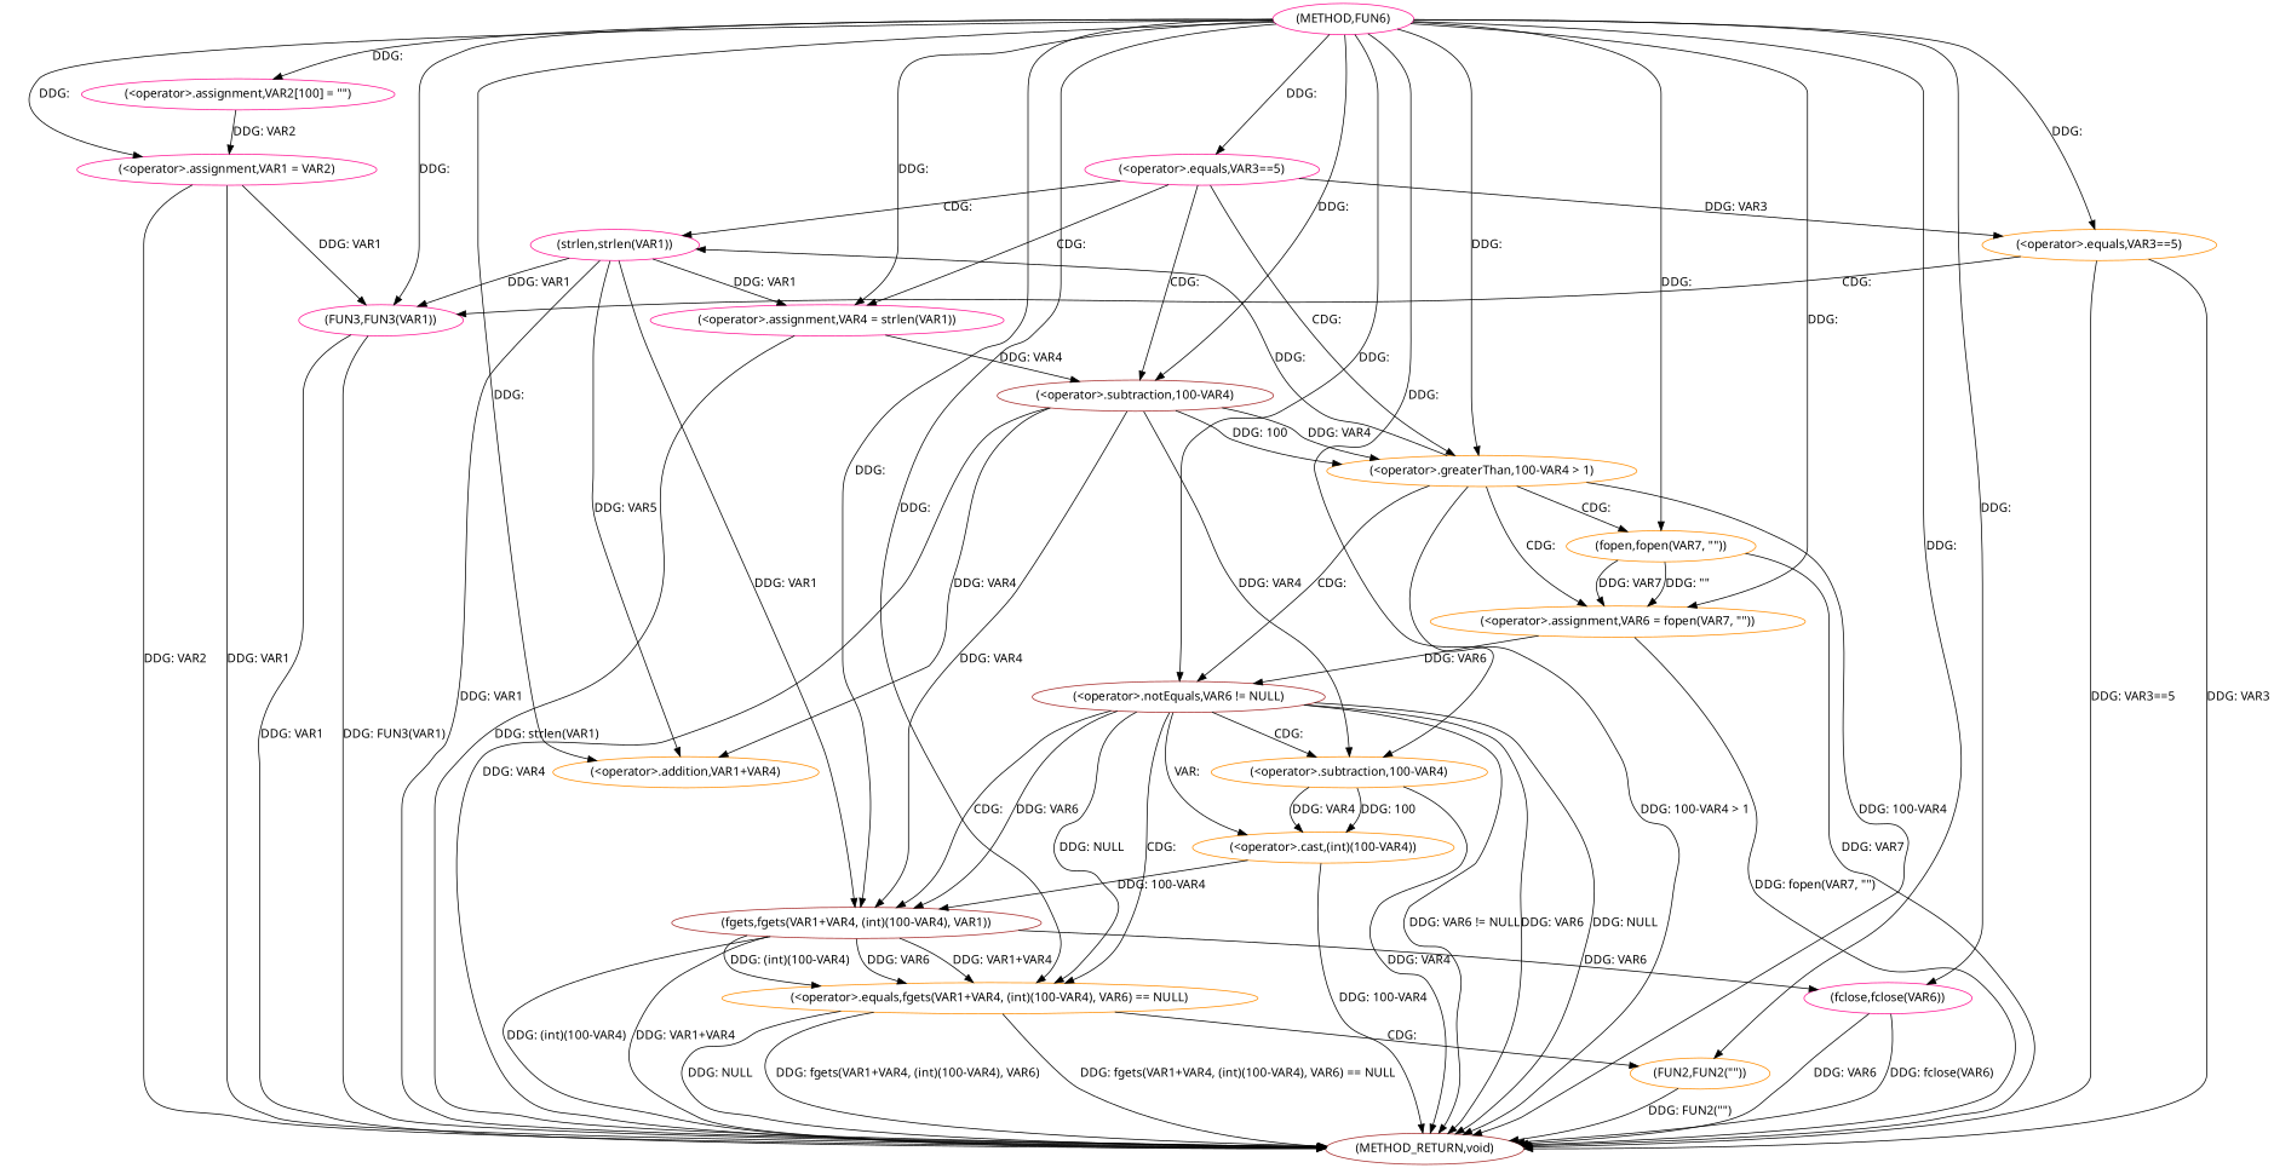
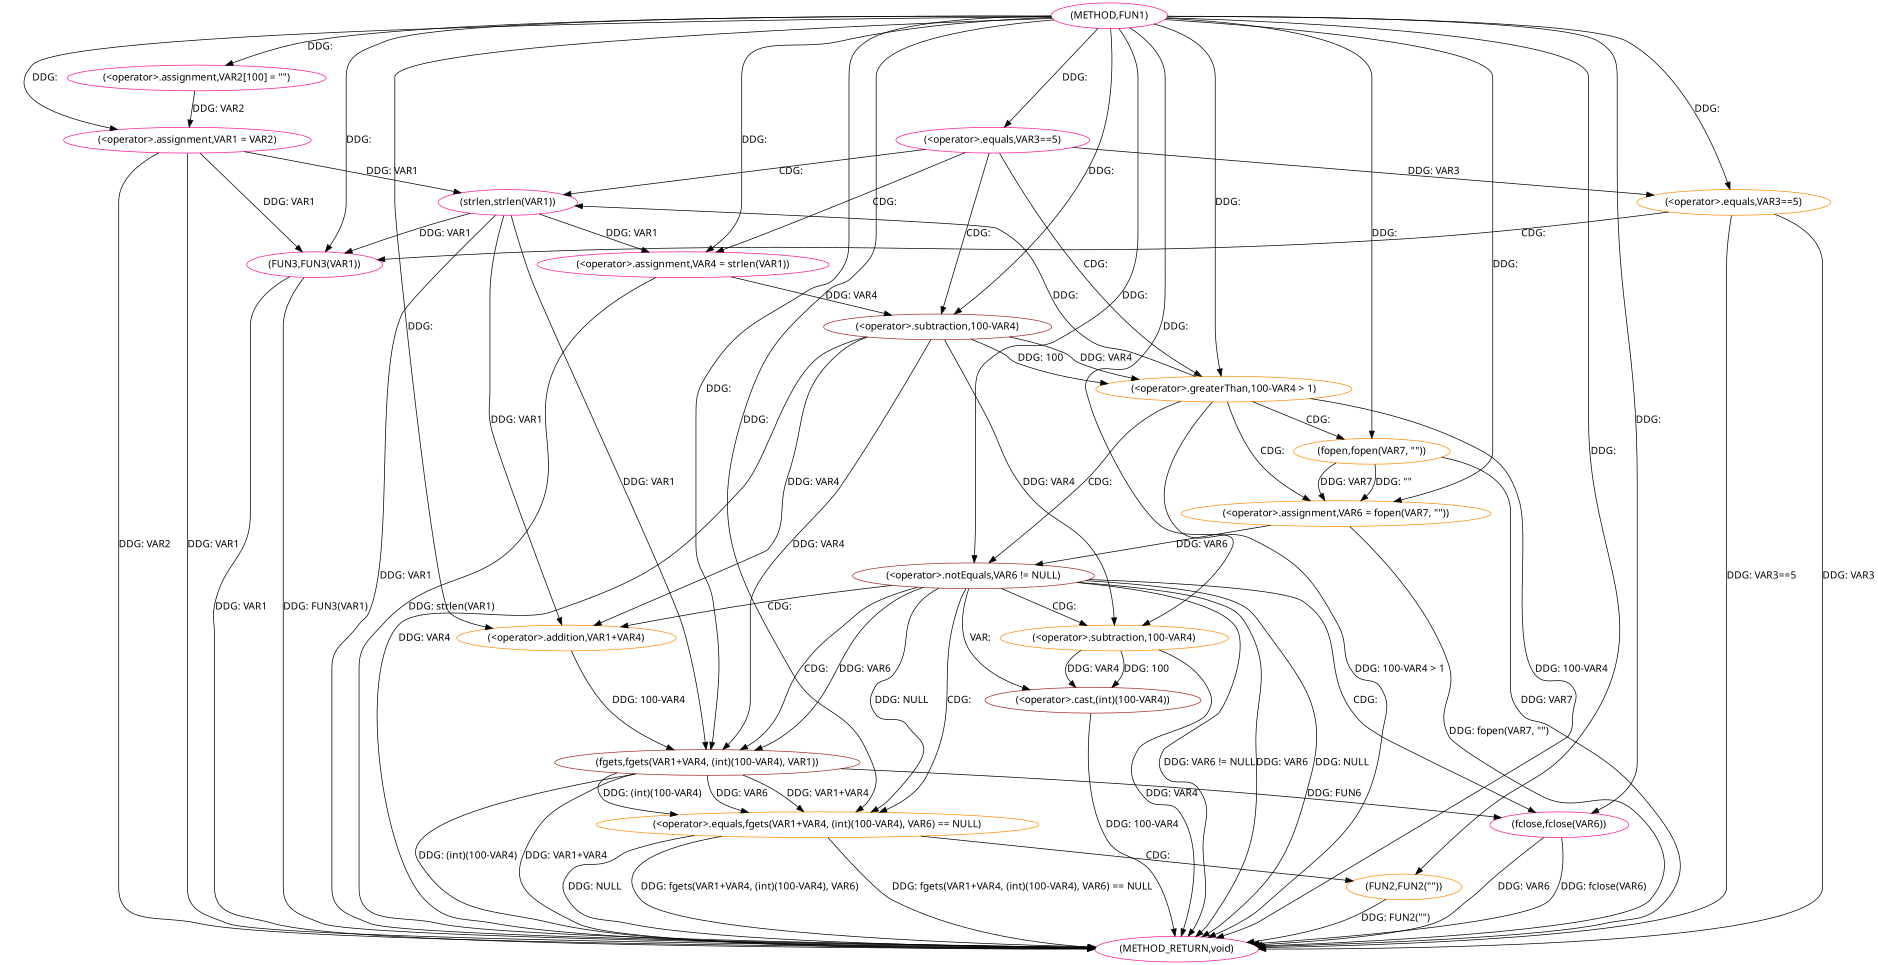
  digraph {
    fontname="Noto Sans"
    node [color=deeppink fontname="Noto Sans"]
    edge [fontname="Noto Sans"]
-   n1 [label="(METHOD,FUN6)"]
+   n1 [label="(METHOD,FUN1)"]
    n2 [label="(<operator>.assignment,VAR2[100] = \"\")"]
    n3 [label="(<operator>.assignment,VAR1 = VAR2)"]
    n4 [label="(<operator>.equals,VAR3==5)"]
    n5 [label="(<operator>.assignment,VAR4 = strlen(VAR1))"]
    n6 [color=darkorange label="(<operator>.greaterThan,100-VAR4 > 1)"]
    n7 [color=brown label="(<operator>.subtraction,100-VAR4)"]
    n8 [color=darkorange label="(<operator>.assignment,VAR6 = fopen(VAR7, \"\"))"]
    n9 [color=darkorange label="(fopen,fopen(VAR7, \"\"))"]
    n10 [color=brown label="(<operator>.notEquals,VAR6 != NULL)"]
    n11 [color=darkorange label="(<operator>.equals,fgets(VAR1+VAR4, (int)(100-VAR4), VAR6) == NULL)"]
    n12 [color=brown label="(fgets,fgets(VAR1+VAR4, (int)(100-VAR4), VAR1))"]
    n13 [color=darkorange label="(<operator>.addition,VAR1+VAR4)"]
    n14 [color=darkorange label="(<operator>.subtraction,100-VAR4)"]
    n15 [color=darkorange label="(FUN2,FUN2(\"\"))"]
    n16 [label="(fclose,fclose(VAR6))"]
    n17 [color=darkorange label="(<operator>.equals,VAR3==5)"]
    n18 [label="(FUN3,FUN3(VAR1))"]
    n19 [label="(strlen,strlen(VAR1))"]
-   n20 [color=brown label="(METHOD_RETURN,void)"]
-   n21 [color=darkorange label="(<operator>.cast,(int)(100-VAR4))"]
+   n20 [label="(METHOD_RETURN,void)"]
+   n21 [color=brown label="(<operator>.cast,(int)(100-VAR4))"]
    n1 -> n2 [label="DDG: "]
    n1 -> n3 [label="DDG: "]
    n1 -> n4 [label="DDG: "]
    n1 -> n5 [label="DDG: "]
    n1 -> n6 [label="DDG: "]
    n1 -> n7 [label="DDG: "]
    n1 -> n8 [label="DDG: "]
    n1 -> n9 [label="DDG: "]
    n1 -> n10 [label="DDG: "]
    n1 -> n11 [label="DDG: "]
    n1 -> n12 [label="DDG: "]
    n1 -> n13 [label="DDG: "]
    n1 -> n14 [label="DDG: "]
    n1 -> n15 [label="DDG: "]
    n1 -> n16 [label="DDG: "]
    n1 -> n17 [label="DDG: "]
    n1 -> n18 [label="DDG: "]
    n2 -> n3 [label="DDG: VAR2"]
    n3 -> n18 [label="DDG: VAR1"]
+   n3 -> n19 [label="DDG: VAR1"]
    n3 -> n20 [label="DDG: VAR1"]
    n3 -> n20 [label="DDG: VAR2"]
    n4 -> n5 [label="CDG: "]
    n4 -> n6 [label="CDG: "]
    n4 -> n7 [label="CDG: "]
    n4 -> n17 [label="DDG: VAR3"]
    n4 -> n19 [label="CDG: "]
    n5 -> n7 [label="DDG: VAR4"]
    n5 -> n20 [label="DDG: strlen(VAR1)"]
    n6 -> n8 [label="CDG: "]
    n6 -> n9 [label="CDG: "]
    n6 -> n10 [label="CDG: "]
    n6 -> n19 [label="DDG: "]
    n6 -> n20 [label="DDG: 100-VAR4 > 1"]
    n6 -> n20 [label="DDG: 100-VAR4"]
    n7 -> n6 [label="DDG: 100"]
    n7 -> n6 [label="DDG: VAR4"]
    n7 -> n12 [label="DDG: VAR4"]
    n7 -> n13 [label="DDG: VAR4"]
    n7 -> n14 [label="DDG: VAR4"]
    n7 -> n20 [label="DDG: VAR4"]
    n8 -> n10 [label="DDG: VAR6"]
    n8 -> n20 [label="DDG: fopen(VAR7, \"\")"]
    n9 -> n8 [label="DDG: VAR7"]
    n9 -> n8 [label="DDG: \"\""]
    n9 -> n20 [label="DDG: VAR7"]
    n10 -> n11 [label="DDG: NULL"]
    n10 -> n11 [label="CDG: "]
    n10 -> n12 [label="DDG: VAR6"]
    n10 -> n12 [label="CDG: "]
+   n10 -> n13 [label="CDG: "]
    n10 -> n14 [label="CDG: "]
+   n10 -> n16 [label="CDG: "]
    n10 -> n20 [label="DDG: VAR6 != NULL"]
    n10 -> n20 [label="DDG: VAR6"]
    n10 -> n20 [label="DDG: NULL"]
    n10 -> n21 [label="VAR: "]
    n11 -> n15 [label="CDG: "]
    n11 -> n20 [label="DDG: fgets(VAR1+VAR4, (int)(100-VAR4), VAR6) == NULL"]
    n11 -> n20 [label="DDG: NULL"]
    n11 -> n20 [label="DDG: fgets(VAR1+VAR4, (int)(100-VAR4), VAR6)"]
    n12 -> n11 [label="DDG: VAR1+VAR4"]
    n12 -> n11 [label="DDG: (int)(100-VAR4)"]
    n12 -> n11 [label="DDG: VAR6"]
-   n12 -> n16 [label="DDG: VAR6"]
+   n12 -> n16 [label="DDG: FUN6"]
    n12 -> n20 [label="DDG: VAR1+VAR4"]
    n12 -> n20 [label="DDG: (int)(100-VAR4)"]
    n14 -> n20 [label="DDG: VAR4"]
    n14 -> n21 [label="DDG: 100"]
    n14 -> n21 [label="DDG: VAR4"]
    n15 -> n20 [label="DDG: FUN2(\"\")"]
    n16 -> n20 [label="DDG: VAR6"]
    n16 -> n20 [label="DDG: fclose(VAR6)"]
    n17 -> n18 [label="CDG: "]
    n17 -> n20 [label="DDG: VAR3"]
    n17 -> n20 [label="DDG: VAR3==5"]
    n18 -> n20 [label="DDG: VAR1"]
    n18 -> n20 [label="DDG: FUN3(VAR1)"]
    n19 -> n5 [label="DDG: VAR1"]
    n19 -> n12 [label="DDG: VAR1"]
-   n19 -> n13 [label="DDG: VAR5"]
+   n19 -> n13 [label="DDG: VAR1"]
    n19 -> n18 [label="DDG: VAR1"]
    n19 -> n20 [label="DDG: VAR1"]
-   n21 -> n12 [label="DDG: 100-VAR4"]
+   n13 -> n12 [label="DDG: 100-VAR4"]
    n21 -> n20 [label="DDG: 100-VAR4"]
  }
